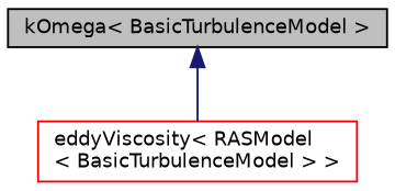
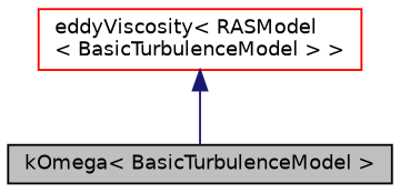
  digraph {
    node [fontname=Helvetica fontsize=10 shape=record]
    n1 [color=black fillcolor=grey75 fontcolor=black height=0.2 label="kOmega\< BasicTurbulenceModel \>" style=filled width=0.4]
    n2 [color=red height=0.2 label="eddyViscosity\< RASModel\l\< BasicTurbulenceModel \> \>" width=0.4]
-   n1 -> n2 [color=midnightblue dir=back fontname=Helvetica fontsize=10 labelfontname=Helvetica labelfontsize=10 style=solid]
+   n2 -> n1 [color=midnightblue dir=back fontname=Helvetica fontsize=10 labelfontname=Helvetica labelfontsize=10 style=solid]
  }
